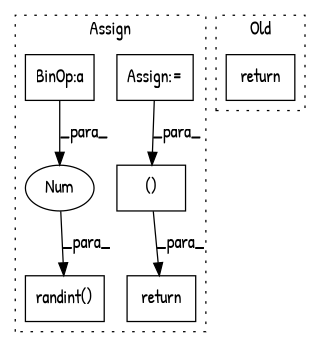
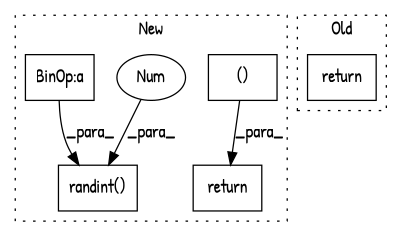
  digraph {
    fontname="Patrick Hand"
    node [a=93 fontname="Patrick Hand" l=1 shape=box]
    edge [fontname="Patrick Hand"]
    n1 [a=75 l="15,1" label="randint()" s="1662,1695"]
    n2 [a=76 label=Num s=1677 shape=ellipse]
-   n3 [a=68 l=3 label="Assign:=" s=1658]
    n4 [l=7 label=return s=2075]
    n5 [a=54 l=6 label="()" s=2083]
    n6 [a=82 label="BinOp:a" s=1693]
    n7 [l=7 label=return s=1557]
    subgraph cluster_1 {
-     label=Assign
+     label=New
      style=dotted
      n1
      n2
-     n3
      n4
      n5
      n6
    }
    subgraph cluster_2 {
      label=Old
      style=dotted
      n7
    }
    n2 -> n1 [label=_para_]
-   n3 -> n5 [label=_para_]
    n5 -> n4 [label=_para_]
-   n6 -> n2 [label=_para_]
+   n6 -> n1 [label=_para_]
  }
